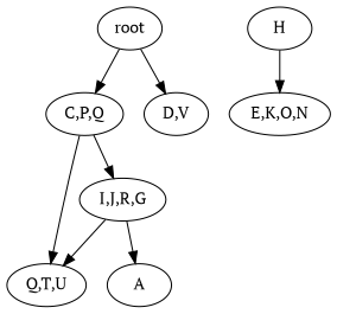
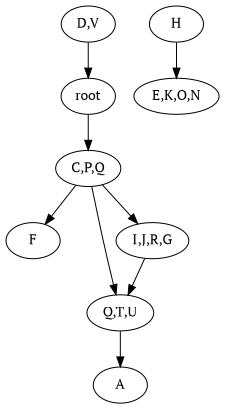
  strict digraph {
    fontname="PT Serif"
    node [fontname="PT Serif"]
    edge [fontname="PT Serif"]
    n1 [label=root]
    n2 [label="C,P,Q"]
    n3 [label="D,V"]
+   n4 [label=F]
    n5 [label="Q,T,U"]
    n6 [label="I,J,R,G"]
    n7 [label=A]
    n8 [label=H]
    n9 [label="E,K,O,N"]
    n1 -> n2
-   n1 -> n3
+   n3 -> n1
+   n2 -> n4
    n2 -> n5
    n2 -> n6
    n6 -> n5
-   n6 -> n7
+   n5 -> n7
    n8 -> n9
  }
